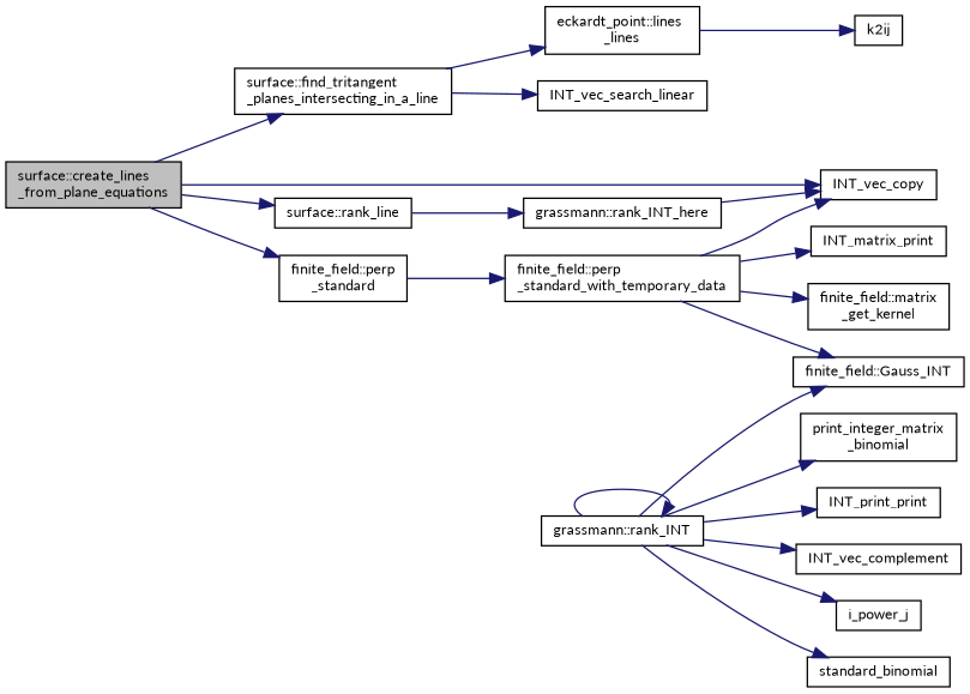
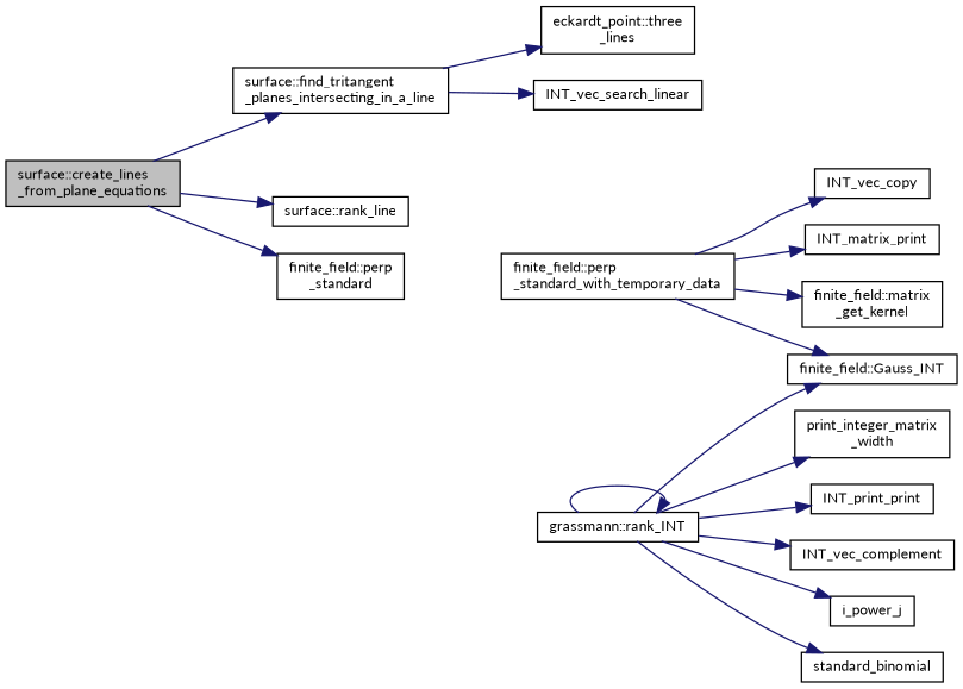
  digraph {
    fontname=Lato
    rankdir=LR
    node [color=black fillcolor=white fontname=Lato fontsize=10 shape=record style=filled]
    edge [color=midnightblue fontname=Lato fontsize=10 labelfontname=Helvetica labelfontsize=10 style=solid]
    n1 [fillcolor=grey75 fontcolor=black height=0.2 label="surface::create_lines\l_from_plane_equations" width=0.4]
    n2 [height=0.2 label="surface::find_tritangent\l_planes_intersecting_in_a_line" width=0.4]
    n3 [height=0.2 label=INT_vec_copy width=0.4]
    n4 [height=0.2 label="finite_field::perp\l_standard" width=0.4]
    n5 [height=0.2 label="surface::rank_line" width=0.4]
-   n6 [height=0.2 label="eckardt_point::lines\l_lines" width=0.4]
+   n6 [height=0.2 label="eckardt_point::three\l_lines" width=0.4]
    n7 [height=0.2 label=INT_vec_search_linear width=0.4]
    n8 [height=0.2 label="finite_field::perp\l_standard_with_temporary_data" width=0.4]
-   n9 [height=0.2 label="grassmann::rank_INT_here" width=0.4]
-   n10 [height=0.2 label=k2ij width=0.4]
    n11 [height=0.2 label=INT_matrix_print width=0.4]
    n12 [height=0.2 label="finite_field::Gauss_INT" width=0.4]
    n13 [height=0.2 label="finite_field::matrix\l_get_kernel" width=0.4]
    n14 [height=0.2 label="grassmann::rank_INT" width=0.4]
-   n15 [height=0.2 label="print_integer_matrix\l_binomial" width=0.4]
+   n15 [height=0.2 label="print_integer_matrix\l_width" width=0.4]
    n16 [height=0.2 label=INT_print_print width=0.4]
    n17 [height=0.2 label=INT_vec_complement width=0.4]
    n18 [height=0.2 label=i_power_j width=0.4]
    n19 [height=0.2 label=standard_binomial width=0.4]
    n1 -> n2
-   n1 -> n3
    n1 -> n4
    n1 -> n5
    n2 -> n6
    n2 -> n7
-   n4 -> n8
-   n5 -> n9
-   n6 -> n10
    n8 -> n3
    n8 -> n11
    n8 -> n12
    n8 -> n13
-   n9 -> n3
    n14 -> n12
    n14 -> n14
    n14 -> n15
    n14 -> n16
    n14 -> n17
    n14 -> n18
    n14 -> n19
  }
